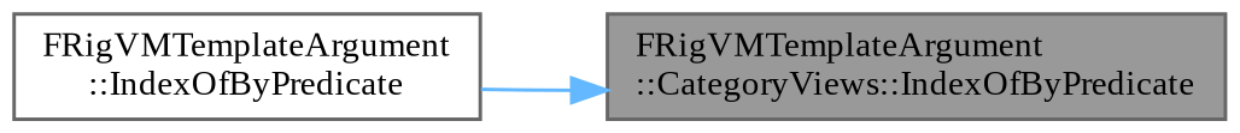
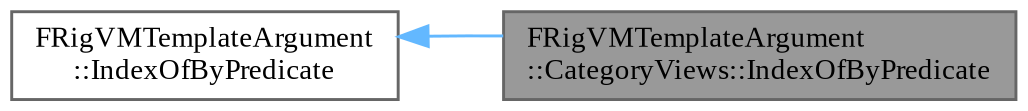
  digraph {
    rankdir=RL
    fontname="Liberation Serif"
    node [fontname="Liberation Serif" fontsize=10 shape=box style=filled]
    n1 [color=gray40 fillcolor=grey60 fontcolor=black height=0.2 label="FRigVMTemplateArgument\l::CategoryViews::IndexOfByPredicate" width=0.4]
    n2 [color=grey40 fillcolor=white height=0.2 label="FRigVMTemplateArgument\l::IndexOfByPredicate" width=0.4]
-   n1 -> n2 [color=steelblue1 dir=back fontname="Liberation Serif" fontsize=10 labelfontname=Helvetica labelfontsize=10 style=solid]
+   n2 -> n1 [color=steelblue1 dir=back fontname="Liberation Serif" fontsize=10 labelfontname=Helvetica labelfontsize=10 style=solid]
  }
